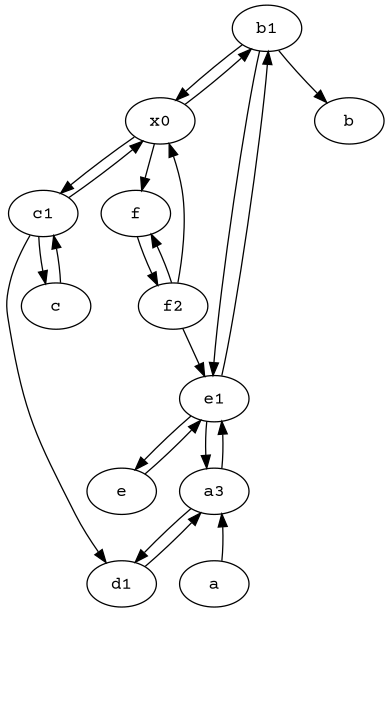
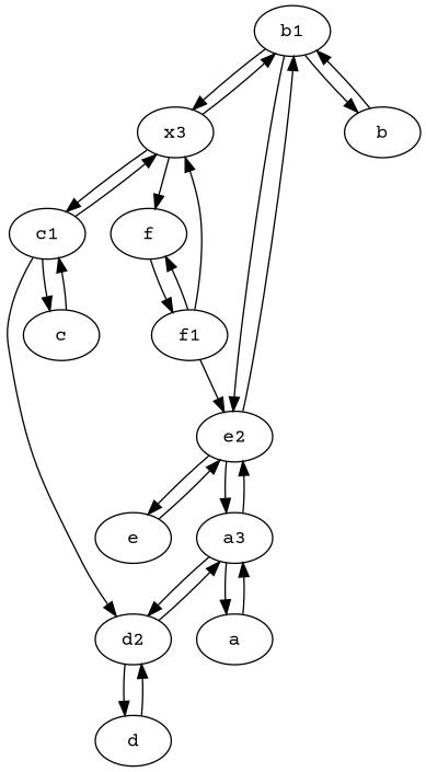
  digraph {
    fontname="Courier Prime"
    node [fontname="Courier Prime"]
    edge [fontname="Courier Prime"]
    b1
-   x0
-   e1
+   x0 [label=x3]
+   e1 [label=e2]
    b
    c1
    f
-   f1 [label=f2]
-   d1
+   f1
+   d1 [label=d2]
    c
    e
    n11 [label=a3]
    a
+   d
    b1 -> x0
    b1 -> e1
    b1 -> b
    x0 -> b1
    x0 -> c1
    x0 -> f
    e1 -> b1
    e1 -> e
    e1 -> n11
+   b -> b1
    c1 -> x0
    c1 -> d1
    c1 -> c
    f -> f1
    f1 -> x0
    f1 -> e1
    f1 -> f
    d1 -> n11
+   d1 -> d
    c -> c1
    e -> e1
    n11 -> e1
    n11 -> d1
+   n11 -> a
    a -> n11
+   d -> d1
  }
